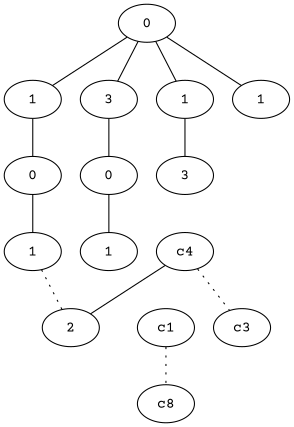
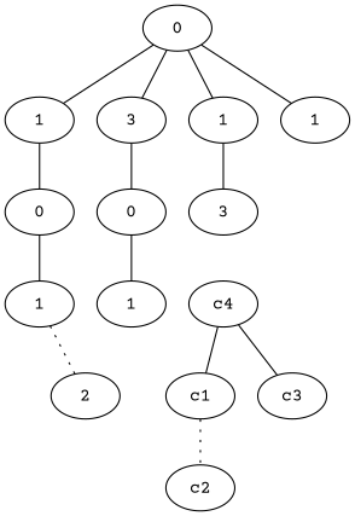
  graph {
    fontname="Courier Prime"
    node [fontname="Courier Prime"]
    edge [fontname="Courier Prime"]
    n1 [label=0]
    n2 [label=1]
    n3 [label=3]
    n4 [label=1]
    n5 [label=1]
    n6 [label=0]
    n7 [label=0]
    n8 [label=3]
    n9 [label=1]
    n10 [label=2]
    n11 [label=1]
    n12 [label=c4]
    c1
    c3
-   c2 [label=c8]
+   c2
    n1 -- n2
    n1 -- n3
    n1 -- n4
    n1 -- n5
    n2 -- n6
    n3 -- n7
    n4 -- n8
    n6 -- n9
    n7 -- n11
    n9 -- n10 [style=dotted]
-   n12 -- n10
-   n12 -- c3 [style=dotted]
+   n12 -- c1
+   n12 -- c3
    c1 -- c2 [style=dotted]
  }
